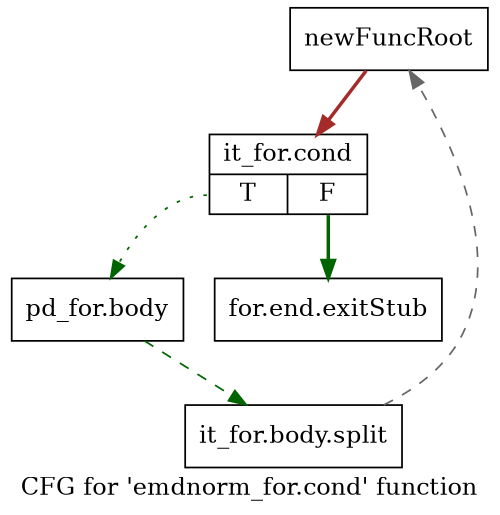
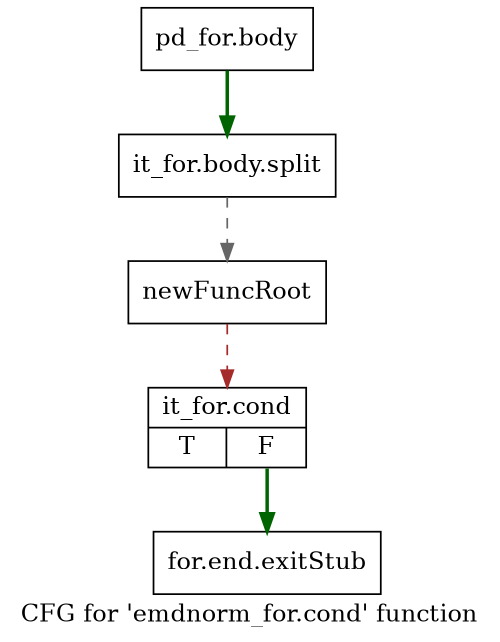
  digraph {
    label="CFG for 'emdnorm_for.cond' function"
    node [shape=record]
    edge [color=darkgreen style=dashed]
    n1 [label="{newFuncRoot}"]
    n2 [label="{it_for.cond|{<s0>T|<s1>F}}"]
    n3 [label="{for.end.exitStub}"]
    n4 [label="{pd_for.body}"]
    n5 [label="{it_for.body.split}"]
-   n1 -> n2 [color=brown style=bold]
+   n1 -> n2 [color=brown]
    n2 -> n3 [style=bold tailport=s1]
-   n2 -> n4 [style=dotted tailport=s0]
-   n4 -> n5
+   n4 -> n5 [style=bold]
    n5 -> n1 [color=gray40]
  }
